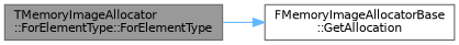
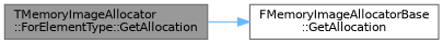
  digraph {
    rankdir=LR
    node [fontname=Helvetica fontsize=10 shape=box style=filled]
-   n1 [color=gray40 fillcolor=grey60 fontcolor=black height=0.2 label="TMemoryImageAllocator\l::ForElementType::ForElementType" width=0.4]
+   n1 [color=gray40 fillcolor=grey60 fontcolor=black height=0.2 label="TMemoryImageAllocator\l::ForElementType::GetAllocation" width=0.4]
    n2 [color=grey40 fillcolor=white height=0.2 label="FMemoryImageAllocatorBase\l::GetAllocation" width=0.4]
    n1 -> n2 [color=steelblue1 fontname=Helvetica fontsize=10 labelfontname=Helvetica labelfontsize=10 style=solid]
  }
